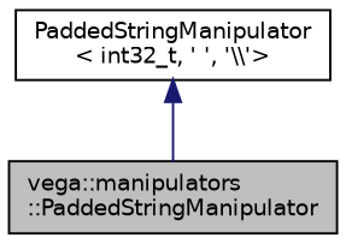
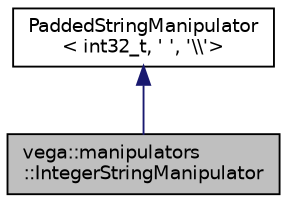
  digraph {
    node [color=black fontname=Helvetica fontsize=10 shape=record style=filled]
-   n1 [fillcolor=grey75 fontcolor=black height=0.2 label="vega::manipulators\l::PaddedStringManipulator" width=0.4]
+   n1 [fillcolor=grey75 fontcolor=black height=0.2 label="vega::manipulators\l::IntegerStringManipulator" width=0.4]
    n2 [fillcolor=white height=0.2 label="PaddedStringManipulator\l\< int32_t, ' ', '\\\\'\>" width=0.4]
    n2 -> n1 [color=midnightblue dir=back fontname=Helvetica fontsize=10 labelfontname=Helvetica labelfontsize=10 style=solid]
  }
